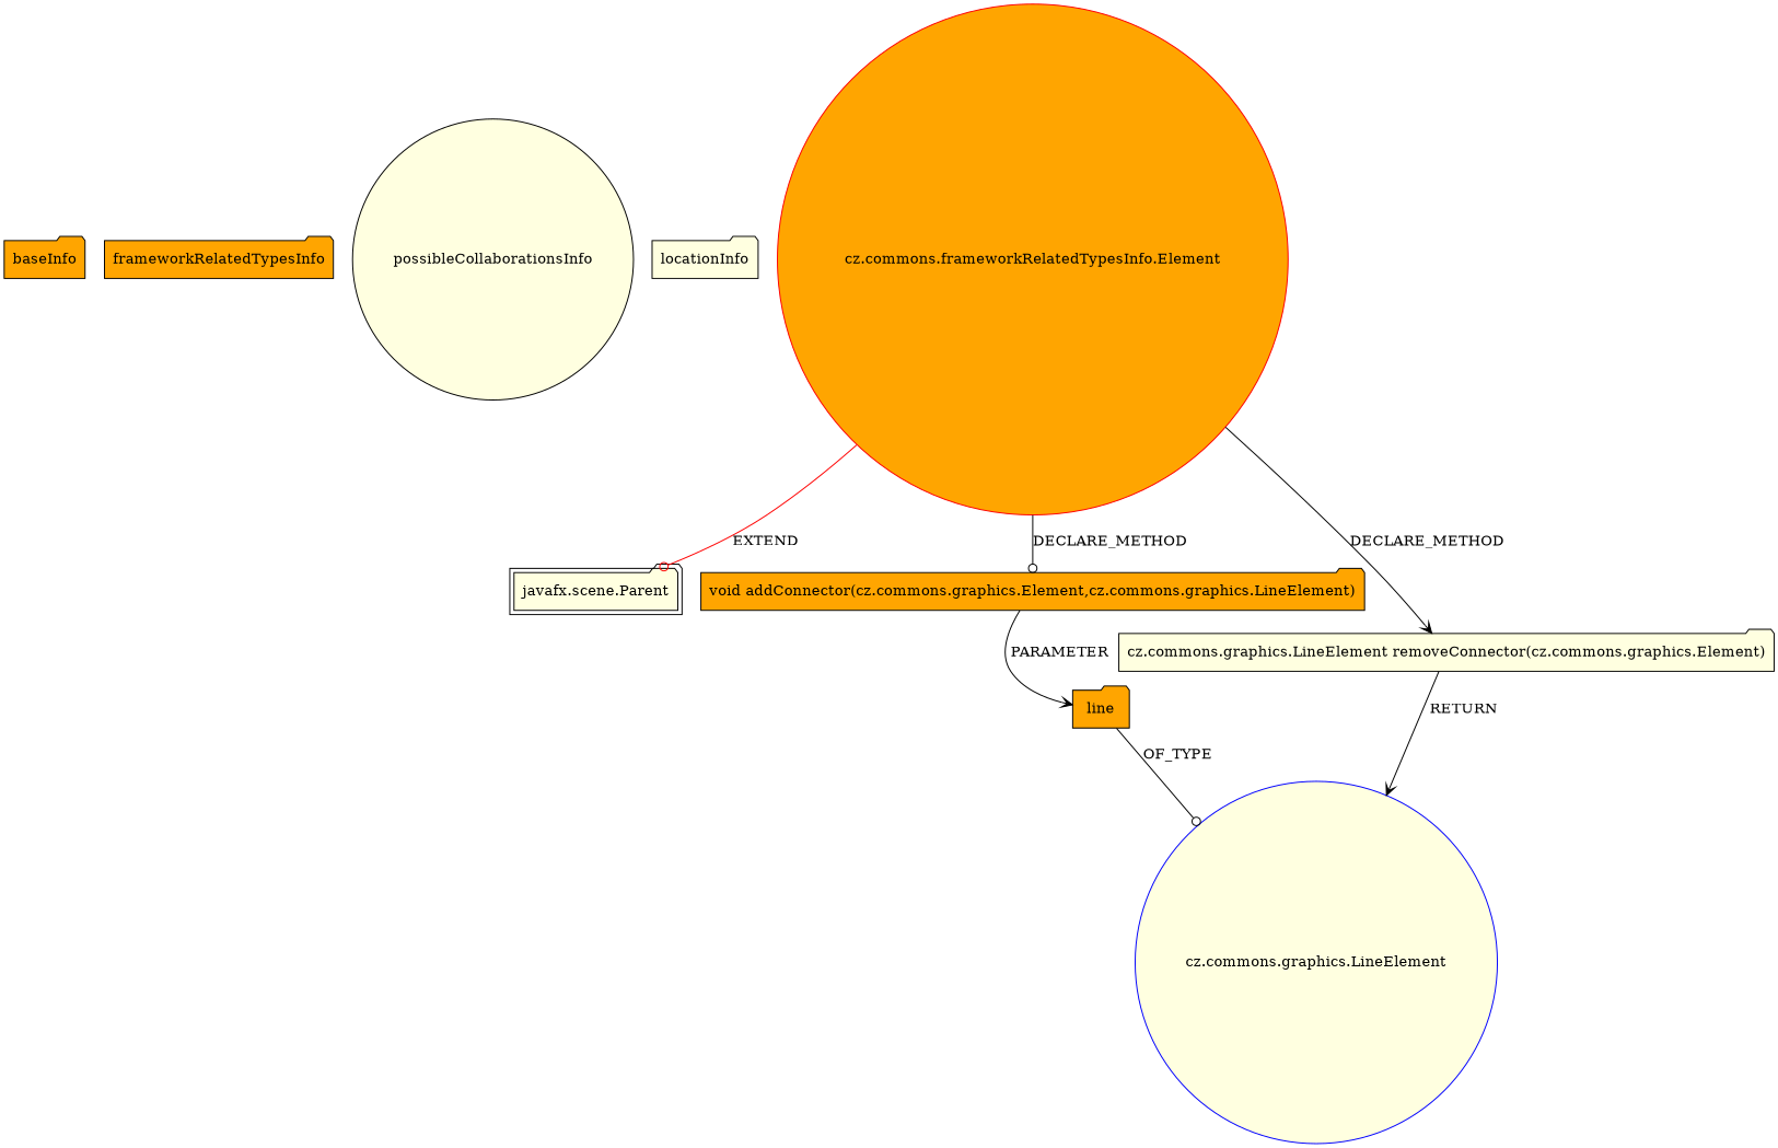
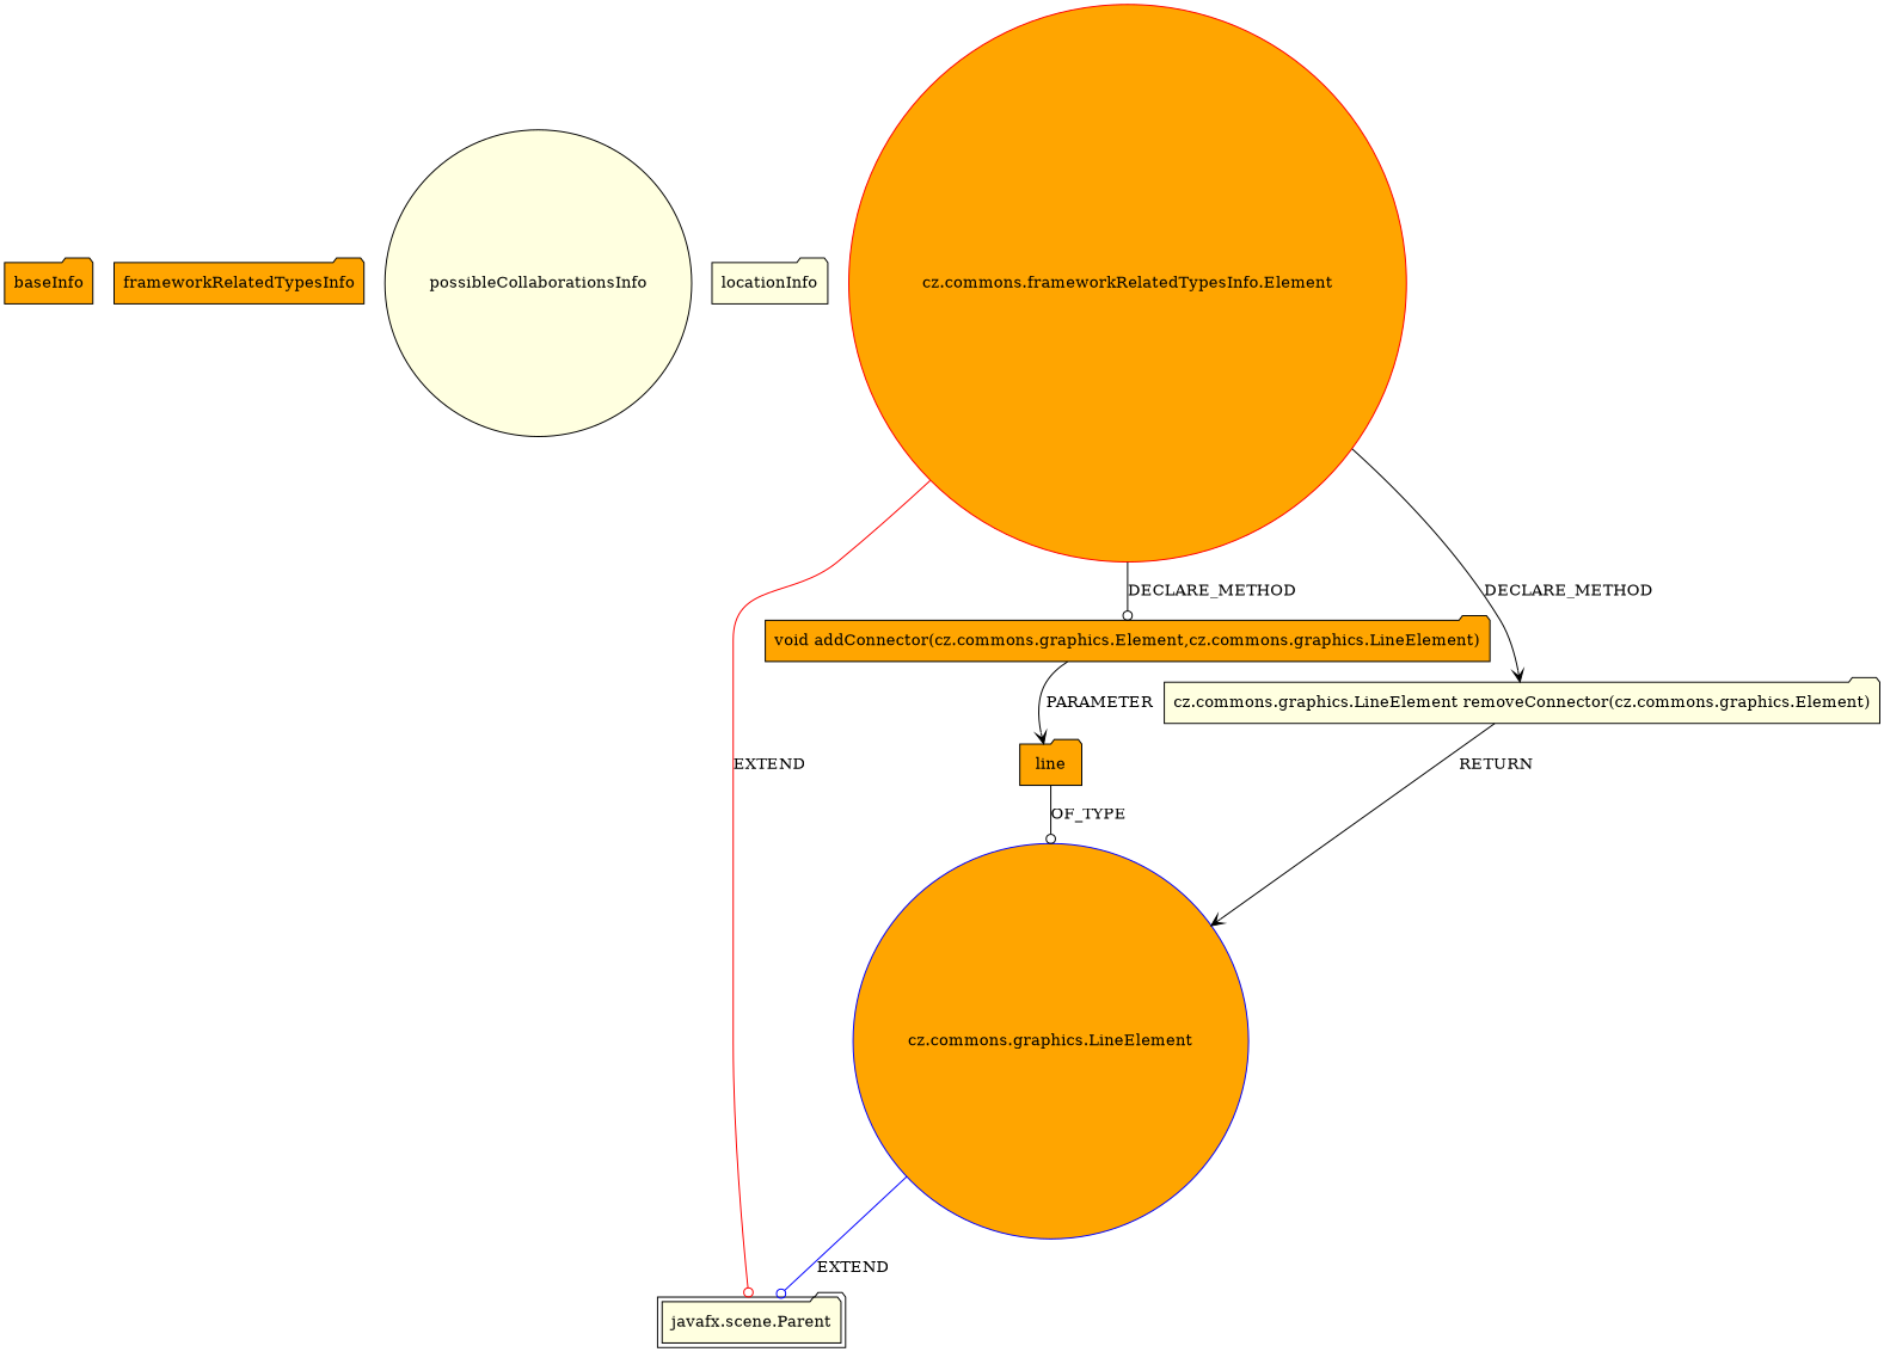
  digraph {
    node [fillcolor=orange shape=folder style=filled isFrameworkType=false]
    edge [arrowhead=odot]
    baseInfo [category=extension_graph graphId=924 isAnonymous=false possibleRelation=true isFrameworkType=""]
    frameworkRelatedTypesInfo [0="javafx.scene.Parent" isFrameworkType=""]
    possibleCollaborationsInfo [0="924~CLIENT_METHOD_DECLARATION-RETURN_TYPE-CLIENT_METHOD_DECLARATION-PARAMETER_DECLARATION-~javafx.scene.Parent ~javafx.scene.Parent ~false~false" fillcolor=lightyellow shape=circle isFrameworkType=""]
    locationInfo [contextSignature=Element filePath="/Maxxa-MT-common/MT-common-master/src/cz/commons/graphics/Element.java" fillcolor=lightyellow graphId=924 projectName="Maxxa-MT-common" isFrameworkType=""]
    n5 [color=red label="cz.commons.frameworkRelatedTypesInfo.Element" shape=circle vertexType=ROOT_CLIENT_CLASS_DECLARATION]
    n6 [fillcolor=lightyellow isFrameworkType=true label="javafx.scene.Parent" peripheries=2 vertexType=FRAMEWORK_CLASS_TYPE]
    n7 [label="void addConnector(cz.commons.graphics.Element,cz.commons.graphics.LineElement)" vertexType=CLIENT_METHOD_DECLARATION]
    n8 [fillcolor=lightyellow label="cz.commons.graphics.LineElement removeConnector(cz.commons.graphics.Element)" vertexType=CLIENT_METHOD_DECLARATION]
    n9 [label=line vertexType=PARAMETER_DECLARATION]
-   n10 [color=blue fillcolor=lightyellow label="cz.commons.graphics.LineElement" shape=circle vertexType=REFERENCE_CLIENT_CLASS_DECLARATION]
+   n10 [color=blue label="cz.commons.graphics.LineElement" shape=circle vertexType=REFERENCE_CLIENT_CLASS_DECLARATION]
    n5 -> n6 [color=red label=EXTEND]
    n5 -> n7 [label=DECLARE_METHOD]
    n5 -> n8 [arrowhead=vee label=DECLARE_METHOD]
    n7 -> n9 [arrowhead=vee label=PARAMETER]
    n8 -> n10 [arrowhead=vee label=RETURN]
    n9 -> n10 [label=OF_TYPE]
+   n10 -> n6 [color=blue label=EXTEND]
  }
